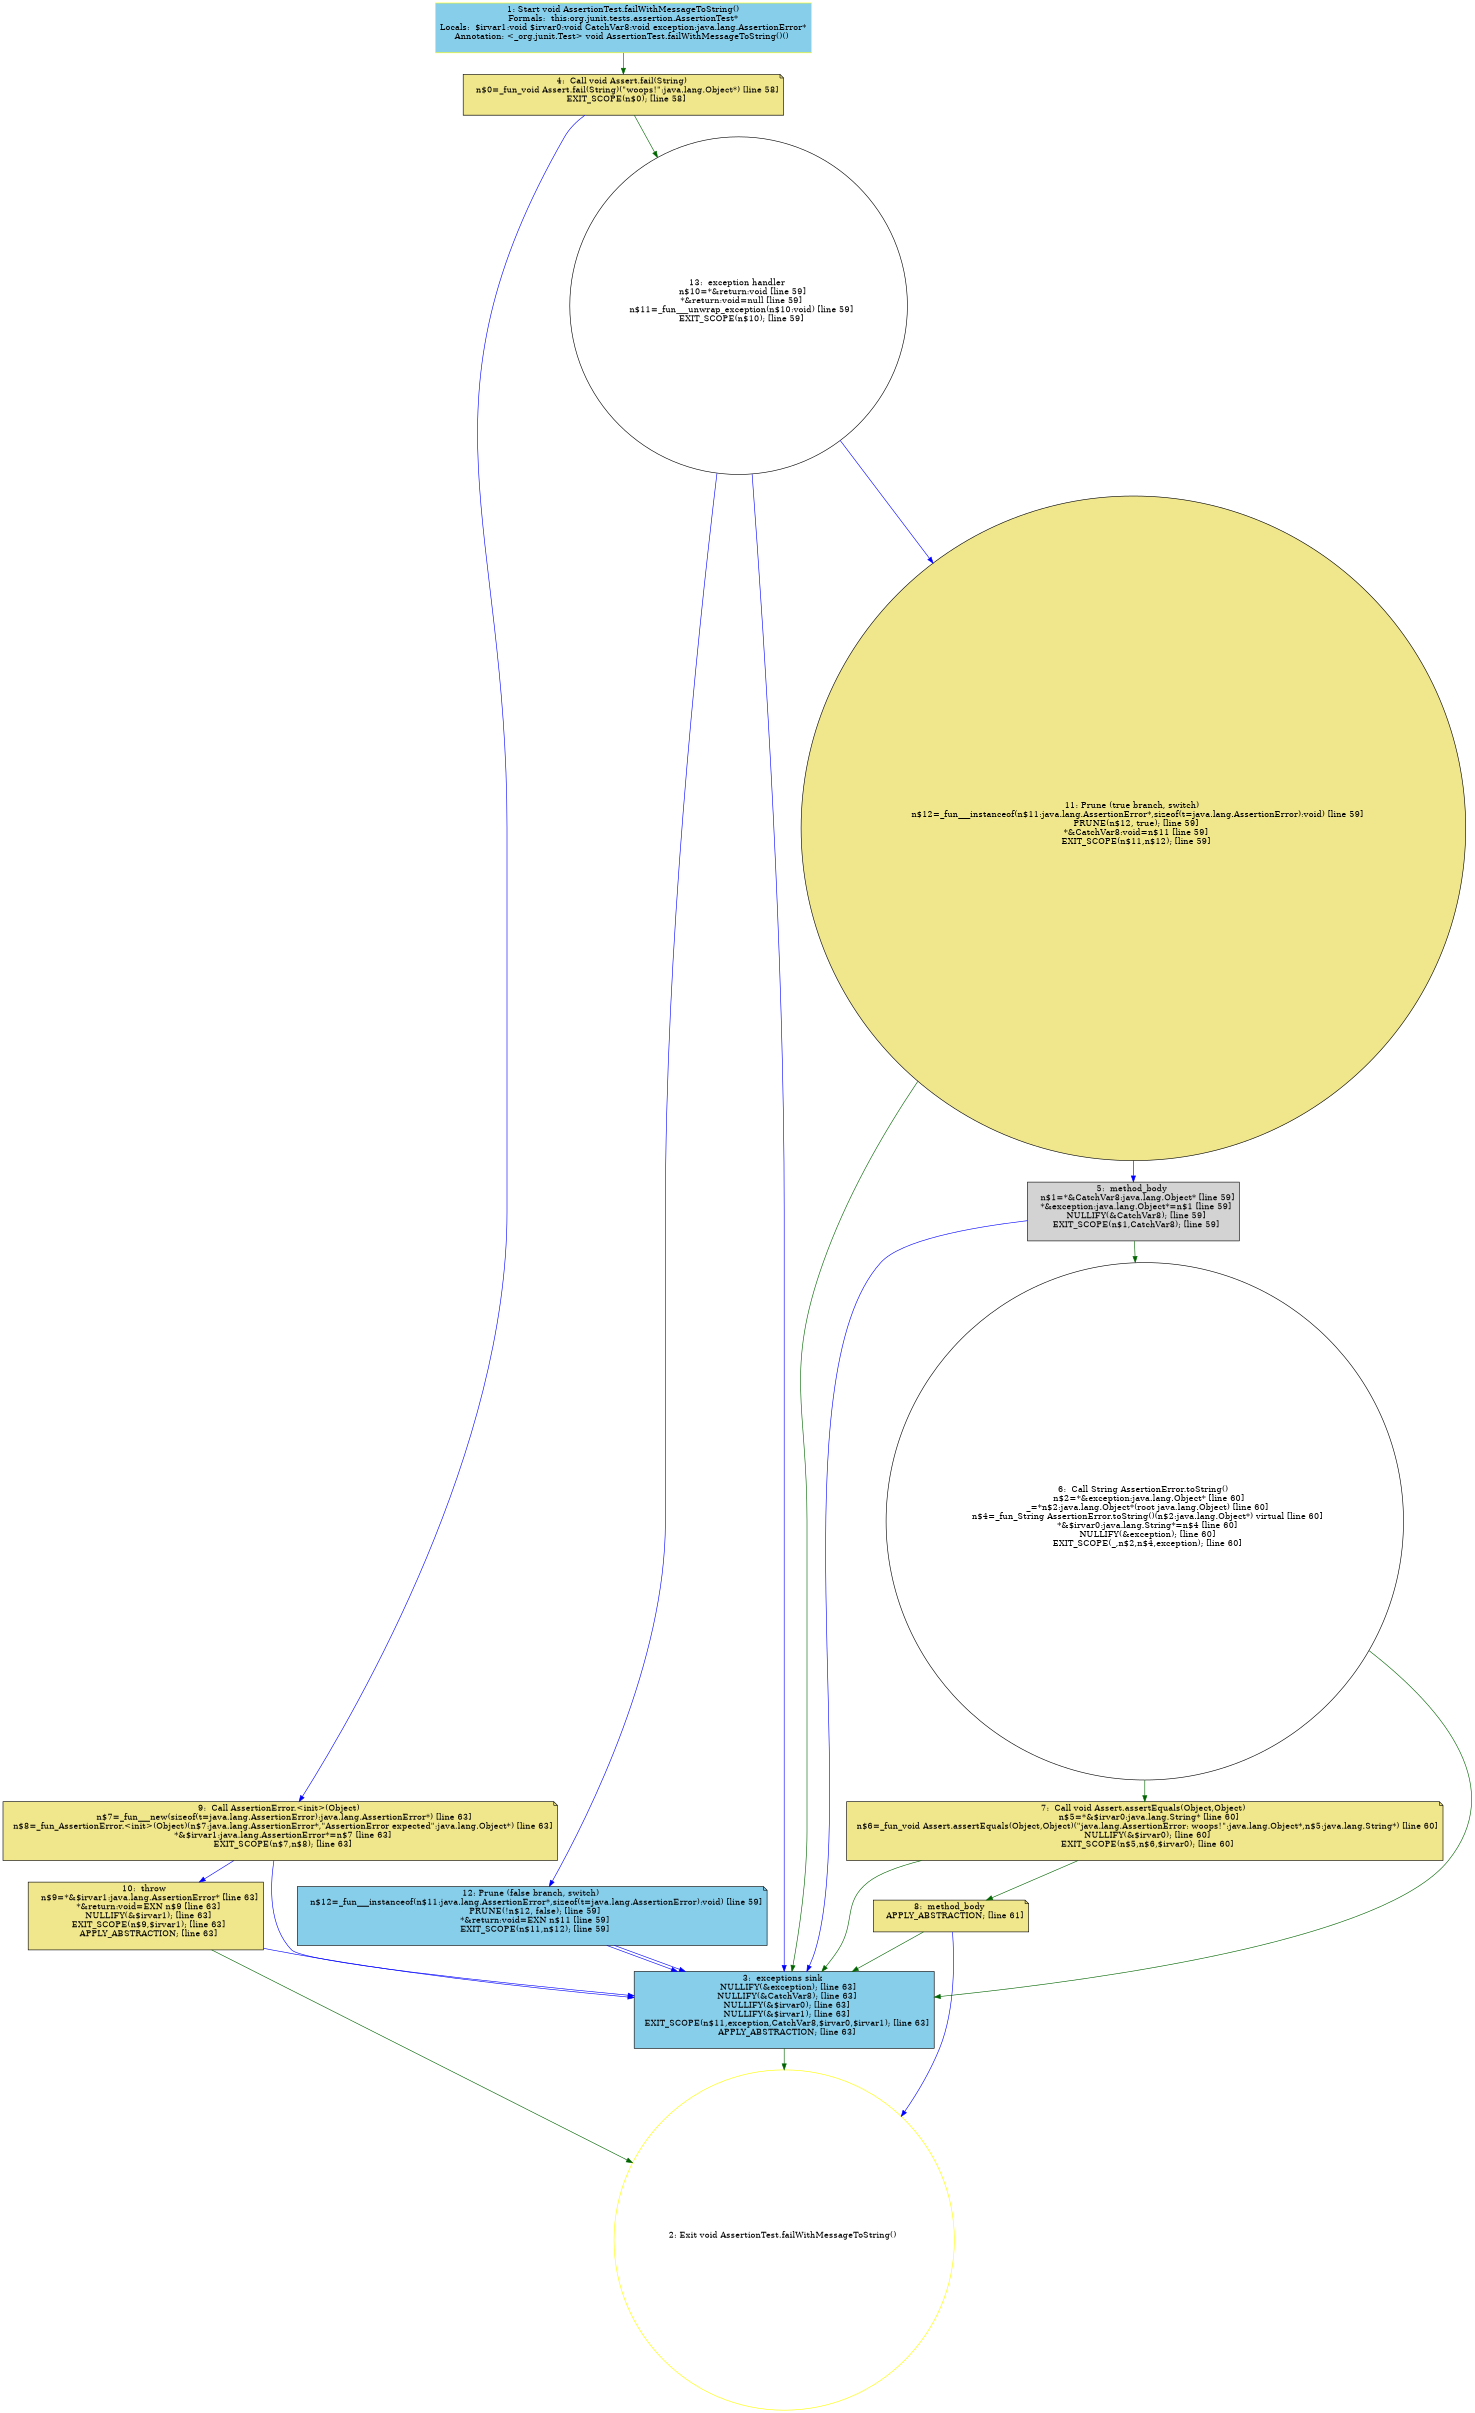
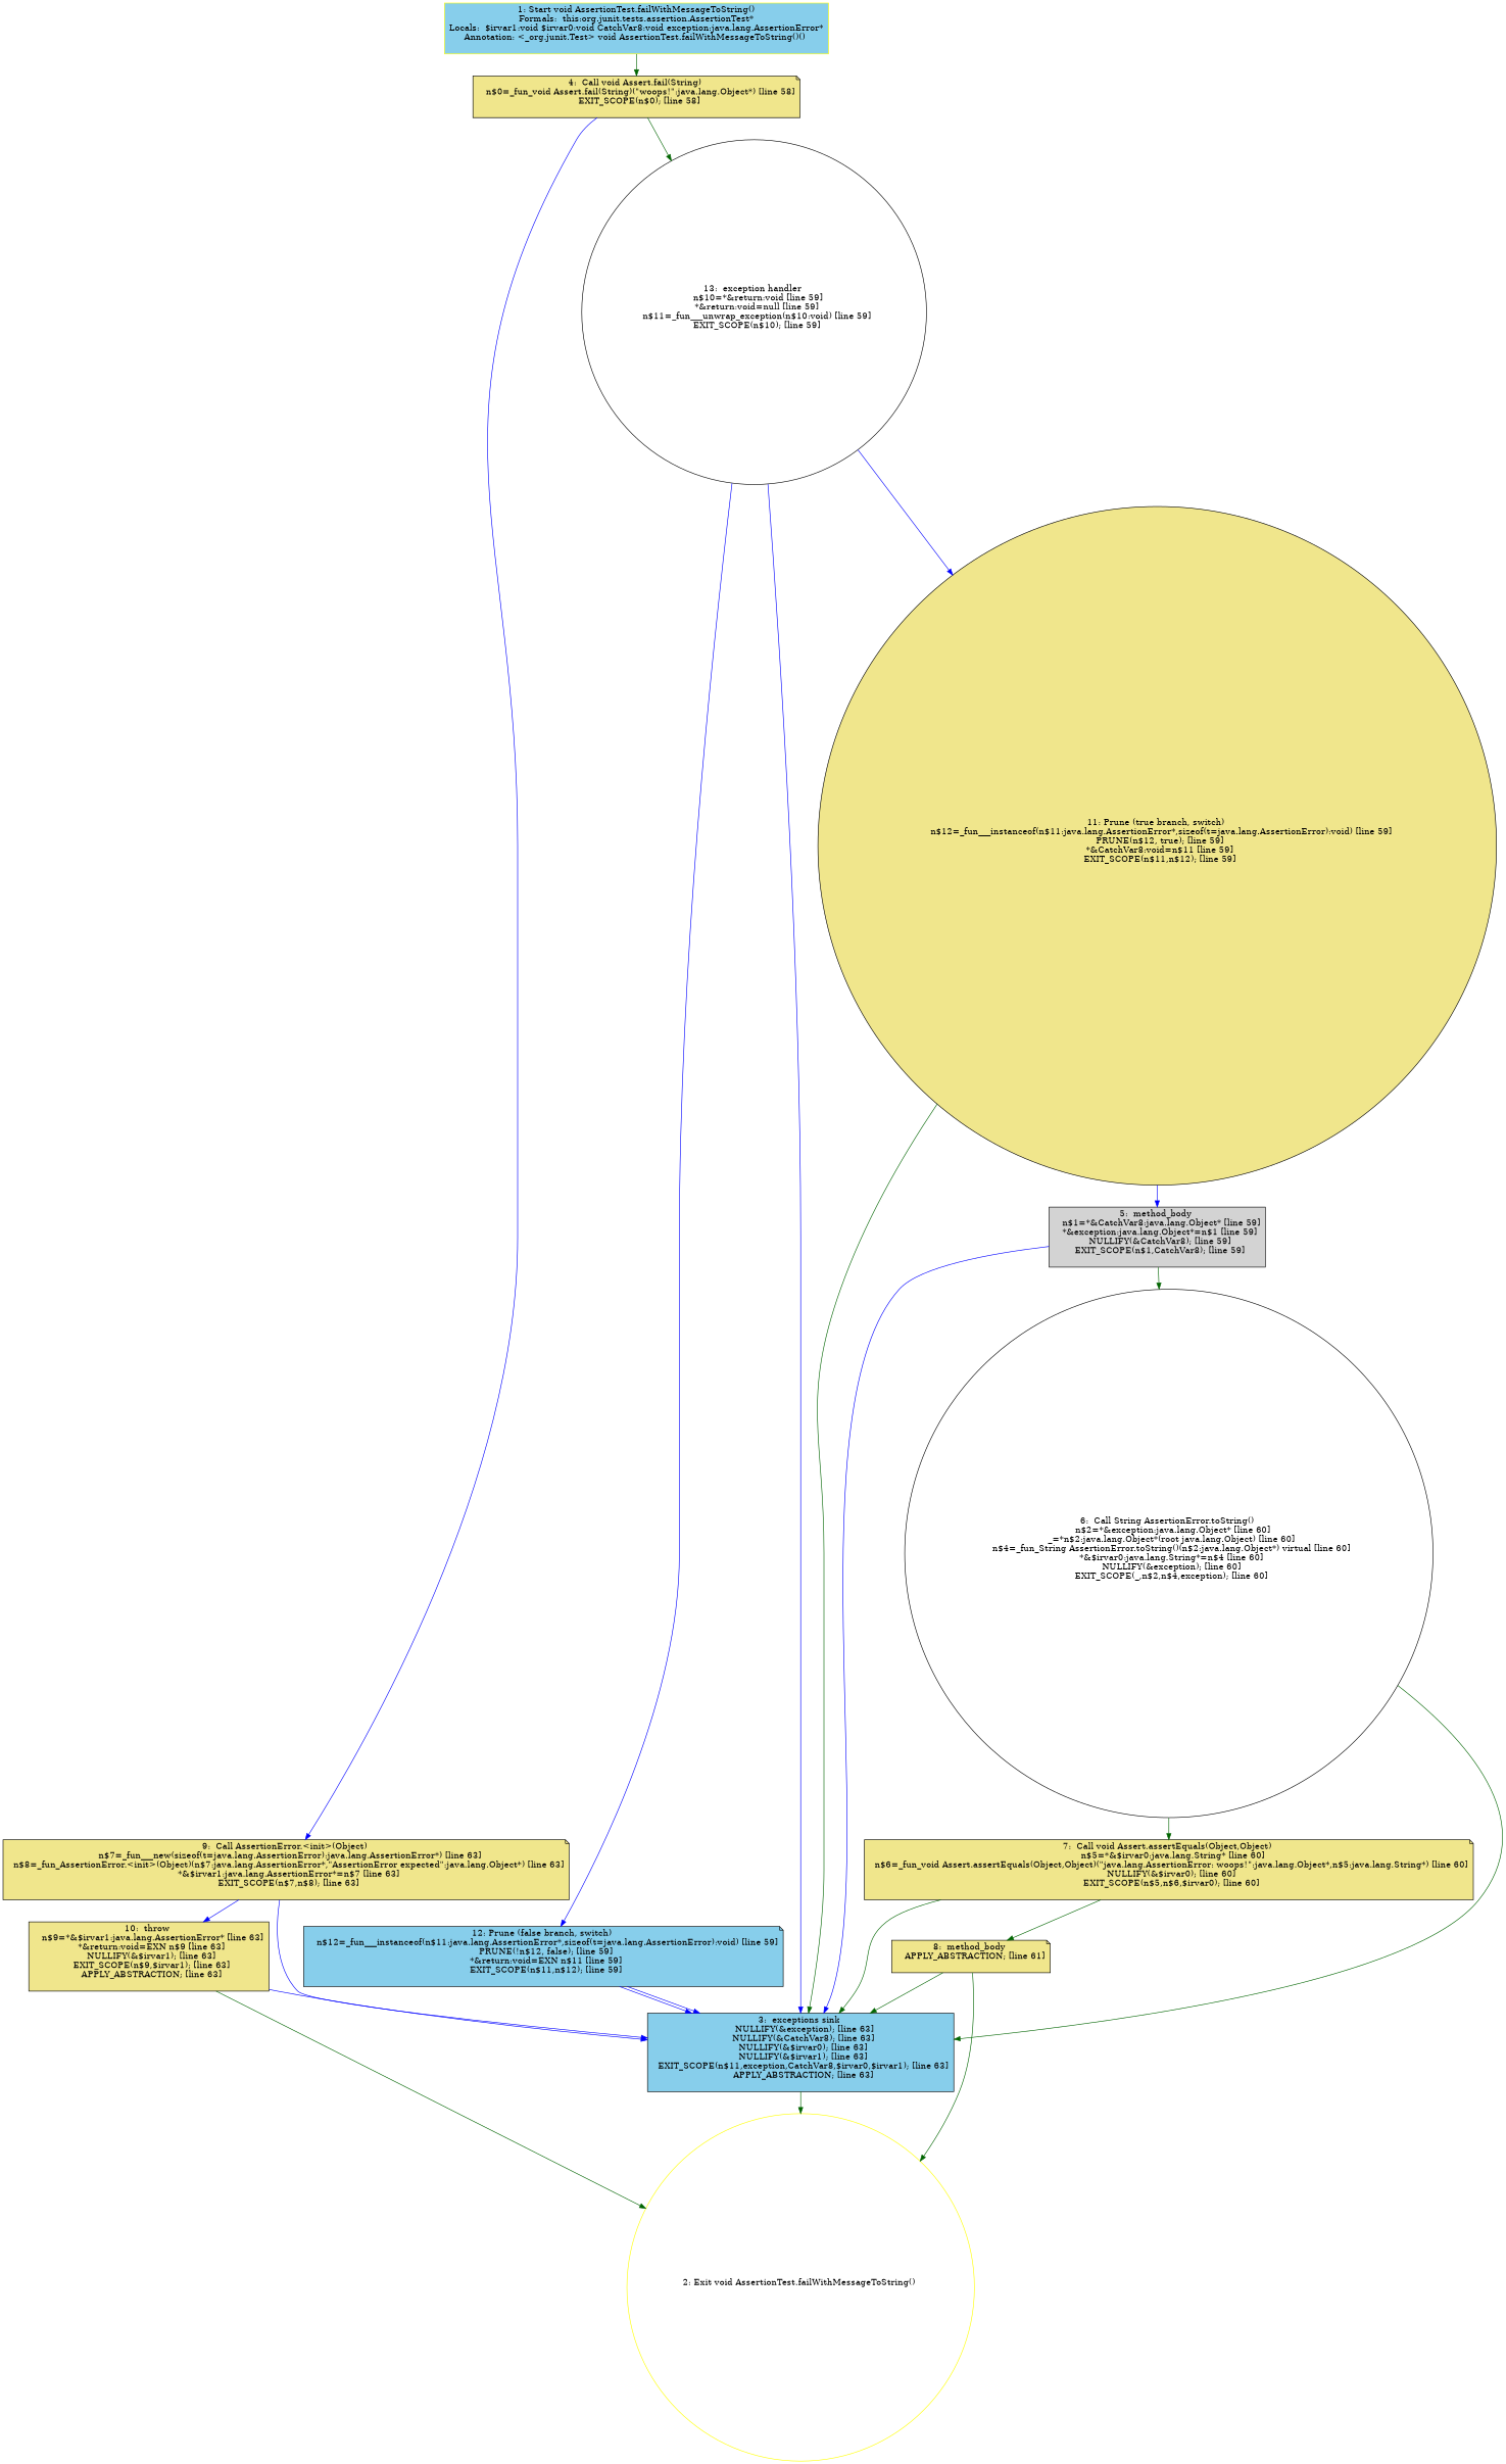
  digraph {
    fontname="DejaVu Serif"
    node [style=filled fillcolor=khaki shape=note fontname="DejaVu Serif"]
    edge [color=blue fontname="DejaVu Serif"]
    n1 [color=yellow label="1: Start void AssertionTest.failWithMessageToString()\nFormals:  this:org.junit.tests.assertion.AssertionTest*\nLocals:  $irvar1:void $irvar0:void CatchVar8:void exception:java.lang.AssertionError*\nAnnotation: <_org.junit.Test> void AssertionTest.failWithMessageToString()() \n  " fillcolor=skyblue shape=box]
    n2 [label="4:  Call void Assert.fail(String) \n   n$0=_fun_void Assert.fail(String)(\"woops!\":java.lang.Object*) [line 58]\n  EXIT_SCOPE(n$0); [line 58]\n "]
    n3 [label="9:  Call AssertionError.<init>(Object) \n   n$7=_fun___new(sizeof(t=java.lang.AssertionError):java.lang.AssertionError*) [line 63]\n  n$8=_fun_AssertionError.<init>(Object)(n$7:java.lang.AssertionError*,\"AssertionError expected\":java.lang.Object*) [line 63]\n  *&$irvar1:java.lang.AssertionError*=n$7 [line 63]\n  EXIT_SCOPE(n$7,n$8); [line 63]\n "]
    n4 [label="13:  exception handler \n   n$10=*&return:void [line 59]\n  *&return:void=null [line 59]\n  n$11=_fun___unwrap_exception(n$10:void) [line 59]\n  EXIT_SCOPE(n$10); [line 59]\n " shape=circle fillcolor=white]
    n5 [color=yellow label="2: Exit void AssertionTest.failWithMessageToString() \n  " fillcolor=white shape=circle]
    n6 [label="3:  exceptions sink \n   NULLIFY(&exception); [line 63]\n  NULLIFY(&CatchVar8); [line 63]\n  NULLIFY(&$irvar0); [line 63]\n  NULLIFY(&$irvar1); [line 63]\n  EXIT_SCOPE(n$11,exception,CatchVar8,$irvar0,$irvar1); [line 63]\n  APPLY_ABSTRACTION; [line 63]\n " shape=box fillcolor=skyblue]
    n7 [label="10:  throw \n   n$9=*&$irvar1:java.lang.AssertionError* [line 63]\n  *&return:void=EXN n$9 [line 63]\n  NULLIFY(&$irvar1); [line 63]\n  EXIT_SCOPE(n$9,$irvar1); [line 63]\n  APPLY_ABSTRACTION; [line 63]\n " shape=box]
    n8 [label="11: Prune (true branch, switch) \n   n$12=_fun___instanceof(n$11:java.lang.AssertionError*,sizeof(t=java.lang.AssertionError):void) [line 59]\n  PRUNE(n$12, true); [line 59]\n  *&CatchVar8:void=n$11 [line 59]\n  EXIT_SCOPE(n$11,n$12); [line 59]\n " shape=circle]
    n9 [label="12: Prune (false branch, switch) \n   n$12=_fun___instanceof(n$11:java.lang.AssertionError*,sizeof(t=java.lang.AssertionError):void) [line 59]\n  PRUNE(!n$12, false); [line 59]\n  *&return:void=EXN n$11 [line 59]\n  EXIT_SCOPE(n$11,n$12); [line 59]\n " fillcolor=skyblue]
    n10 [label="5:  method_body \n   n$1=*&CatchVar8:java.lang.Object* [line 59]\n  *&exception:java.lang.Object*=n$1 [line 59]\n  NULLIFY(&CatchVar8); [line 59]\n  EXIT_SCOPE(n$1,CatchVar8); [line 59]\n " shape=box fillcolor=lightgrey]
    n11 [label="6:  Call String AssertionError.toString() \n   n$2=*&exception:java.lang.Object* [line 60]\n  _=*n$2:java.lang.Object*(root java.lang.Object) [line 60]\n  n$4=_fun_String AssertionError.toString()(n$2:java.lang.Object*) virtual [line 60]\n  *&$irvar0:java.lang.String*=n$4 [line 60]\n  NULLIFY(&exception); [line 60]\n  EXIT_SCOPE(_,n$2,n$4,exception); [line 60]\n " shape=circle fillcolor=white]
    n12 [label="7:  Call void Assert.assertEquals(Object,Object) \n   n$5=*&$irvar0:java.lang.String* [line 60]\n  n$6=_fun_void Assert.assertEquals(Object,Object)(\"java.lang.AssertionError: woops!\":java.lang.Object*,n$5:java.lang.String*) [line 60]\n  NULLIFY(&$irvar0); [line 60]\n  EXIT_SCOPE(n$5,n$6,$irvar0); [line 60]\n "]
    n13 [label="8:  method_body \n   APPLY_ABSTRACTION; [line 61]\n "]
    n1 -> n2 [color=darkgreen]
    n2 -> n3
    n2 -> n4 [color=darkgreen]
    n3 -> n6
    n3 -> n7
    n4 -> n6
    n4 -> n8
    n4 -> n9
    n6 -> n5 [color=darkgreen]
    n7 -> n5 [color=darkgreen]
    n7 -> n6
    n8 -> n6 [color=darkgreen]
    n8 -> n10
    n9 -> n6
    n9 -> n6
    n10 -> n6
    n10 -> n11 [color=darkgreen]
    n11 -> n6 [color=darkgreen]
    n11 -> n12 [color=darkgreen]
    n12 -> n6 [color=darkgreen]
    n12 -> n13 [color=darkgreen]
-   n13 -> n5
+   n13 -> n5 [color=darkgreen]
    n13 -> n6 [color=darkgreen]
  }
